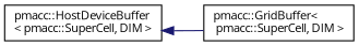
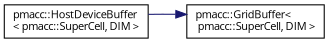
  digraph {
    rankdir=LR
    fontname="Open Sans"
    node [color=black fillcolor=white fontname="Open Sans" fontsize=10 shape=record style=filled]
    n1 [height=0.2 label="pmacc::HostDeviceBuffer\l\< pmacc::SuperCell, DIM \>" width=0.4]
    n2 [height=0.2 label="pmacc::GridBuffer\<\l pmacc::SuperCell, DIM \>" width=0.4]
-   n1 -> n2 [color=midnightblue dir=back fontname="Open Sans" fontsize=10 labelfontname=Helvetica labelfontsize=10 style=solid]
+   n2 -> n1 [color=midnightblue dir=back fontname="Open Sans" fontsize=10 labelfontname=Helvetica labelfontsize=10 style=solid]
  }
